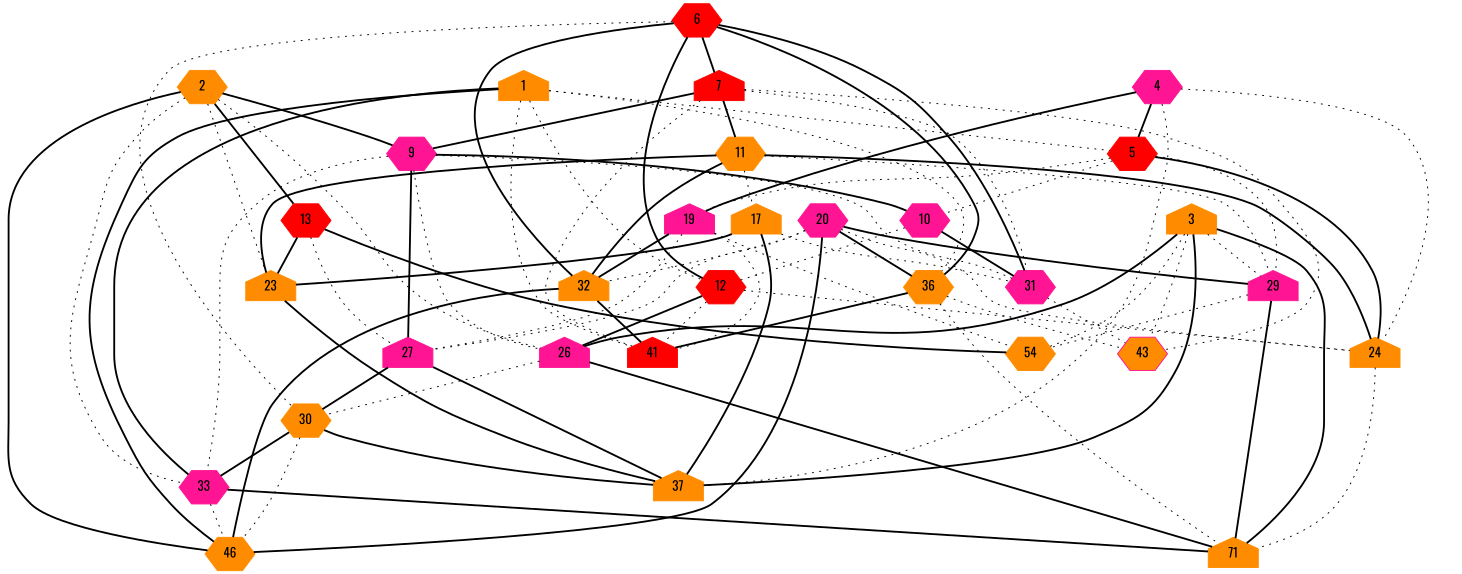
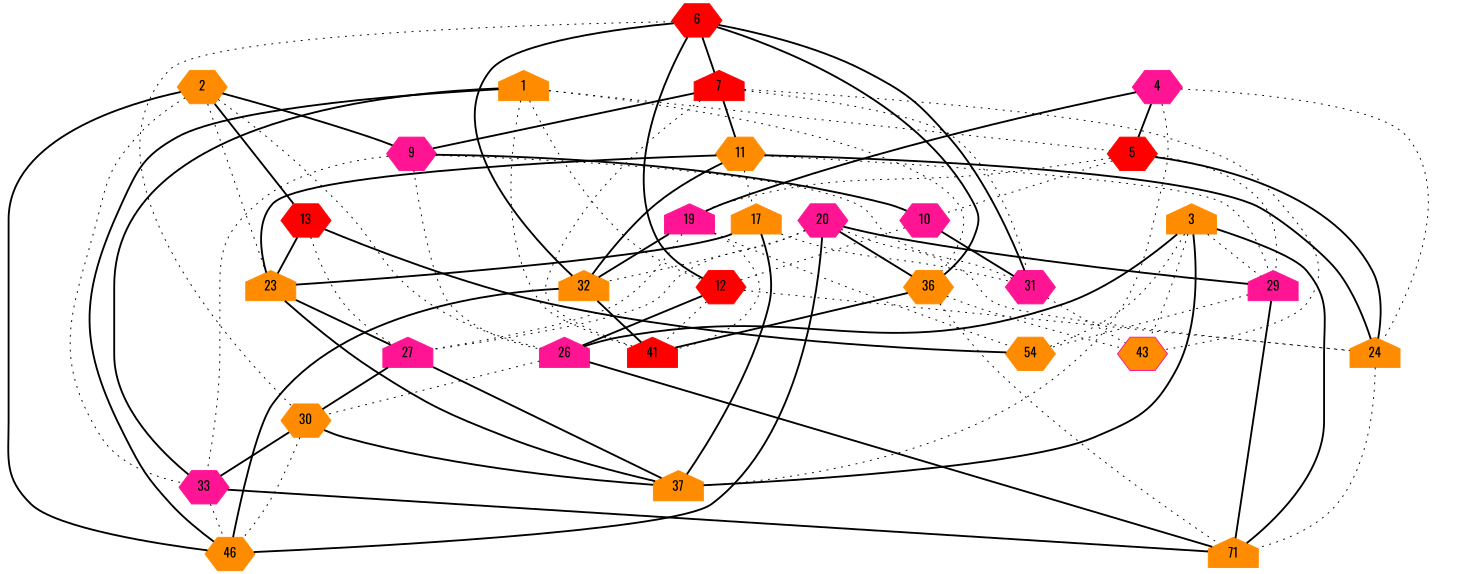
  graph {
    fontname=Oswald
    node [color=darkorange fontname=Oswald shape=hexagon style=filled]
    edge [fontname=Oswald style=bold]
    1 [shape=house super="+8"]
    5 [color=red super="+25"]
    12 [color=red super="+14"]
    33 [color=deeppink super="+38"]
    36 [super="+42"]
    41 [color=red shape=house super="+47"]
    46 [super="+49"]
    29 [color=deeppink shape=house super="+48"]
    19 [color=deeppink shape=house super="+53"]
    24 [shape=house super="+45"]
    10 [color=deeppink]
    26 [color=deeppink shape=house super="+34"]
    n13 [label=71 shape=house super="+56"]
    43 [color=deeppink fillcolor=darkorange]
    2 [super="+21"]
    9 [color=deeppink super="+15"]
    13 [color=red]
    23 [shape=house super="+44"]
    31 [color=deeppink super="+39"]
    54
    27 [color=deeppink shape=house super="+40"]
    37 [shape=house super="+55"]
    30 [super="+50"]
    3 [shape=house super="+28"]
    4 [color=deeppink]
    32 [shape=house super="+52"]
    6 [color=red super="+18"]
    7 [color=red shape=house super="+22"]
    11 [super="+16"]
    17 [shape=house]
    20 [color=deeppink super="+35"]
    1 -- 5 [style=dotted]
    1 -- 12 [style=dotted]
    1 -- 33
    1 -- 36 [style=dotted]
    1 -- 41 [style=dotted]
    1 -- 46
    5 -- 29 [style=dotted]
    5 -- 19 [style=dotted]
    5 -- 24
    5 -- 10 [style=dotted]
    12 -- 41 [style=dotted]
    12 -- 24 [style=dotted]
    12 -- 26
    33 -- 46 [style=dotted]
    33 -- n13
    36 -- 41
    36 -- n13 [style=dotted]
    36 -- 43 [style=dotted]
    29 -- n13
    29 -- 54 [style=dotted]
    19 -- 41 [style=dotted]
    19 -- 54 [style=dotted]
    19 -- 27 [style=dotted]
    19 -- 32
    24 -- n13 [style=dotted]
    10 -- 12 [style=dotted]
    10 -- 31
    26 -- n13
    26 -- 30 [style=dotted]
    2 -- 33 [style=dotted]
    2 -- 46
    2 -- 26 [style=dotted]
    2 -- 9
    2 -- 13
    2 -- 23 [style=dotted]
    9 -- 33 [style=dotted]
    9 -- 10
    9 -- 26 [style=dotted]
    9 -- 31 [style=dotted]
    13 -- 23
    13 -- 54
    13 -- 27 [style=dotted]
-   9 -- 27
+   23 -- 27
    23 -- 37
    31 -- 43 [style=dotted]
    27 -- 37
    27 -- 30
    30 -- 33
    30 -- 46 [style=dotted]
    30 -- 37
    3 -- 29 [style=dotted]
    3 -- 26
    3 -- n13
    3 -- 43 [style=dotted]
    3 -- 54 [style=dotted]
    3 -- 37
    4 -- 5
    4 -- 19
    4 -- 24 [style=dotted]
    4 -- 37 [style=dotted]
    32 -- 41
    32 -- 46
    6 -- 12
    6 -- 36
    6 -- 31
    6 -- 30 [style=dotted]
    6 -- 32
    6 -- 7
    7 -- 41 [style=dotted]
    7 -- 43 [style=dotted]
    7 -- 9
    7 -- 31 [style=dotted]
    7 -- 11
    11 -- 29 [style=dotted]
    11 -- 24
    11 -- 23
    11 -- 32
    11 -- 17 [style=dotted]
    17 -- 23
    17 -- 31 [style=dotted]
    17 -- 37
    20 -- 36
    20 -- 46
    20 -- 29
    20 -- 24 [style=dotted]
    20 -- 27 [style=dotted]
    20 -- 32 [style=dotted]
  }
